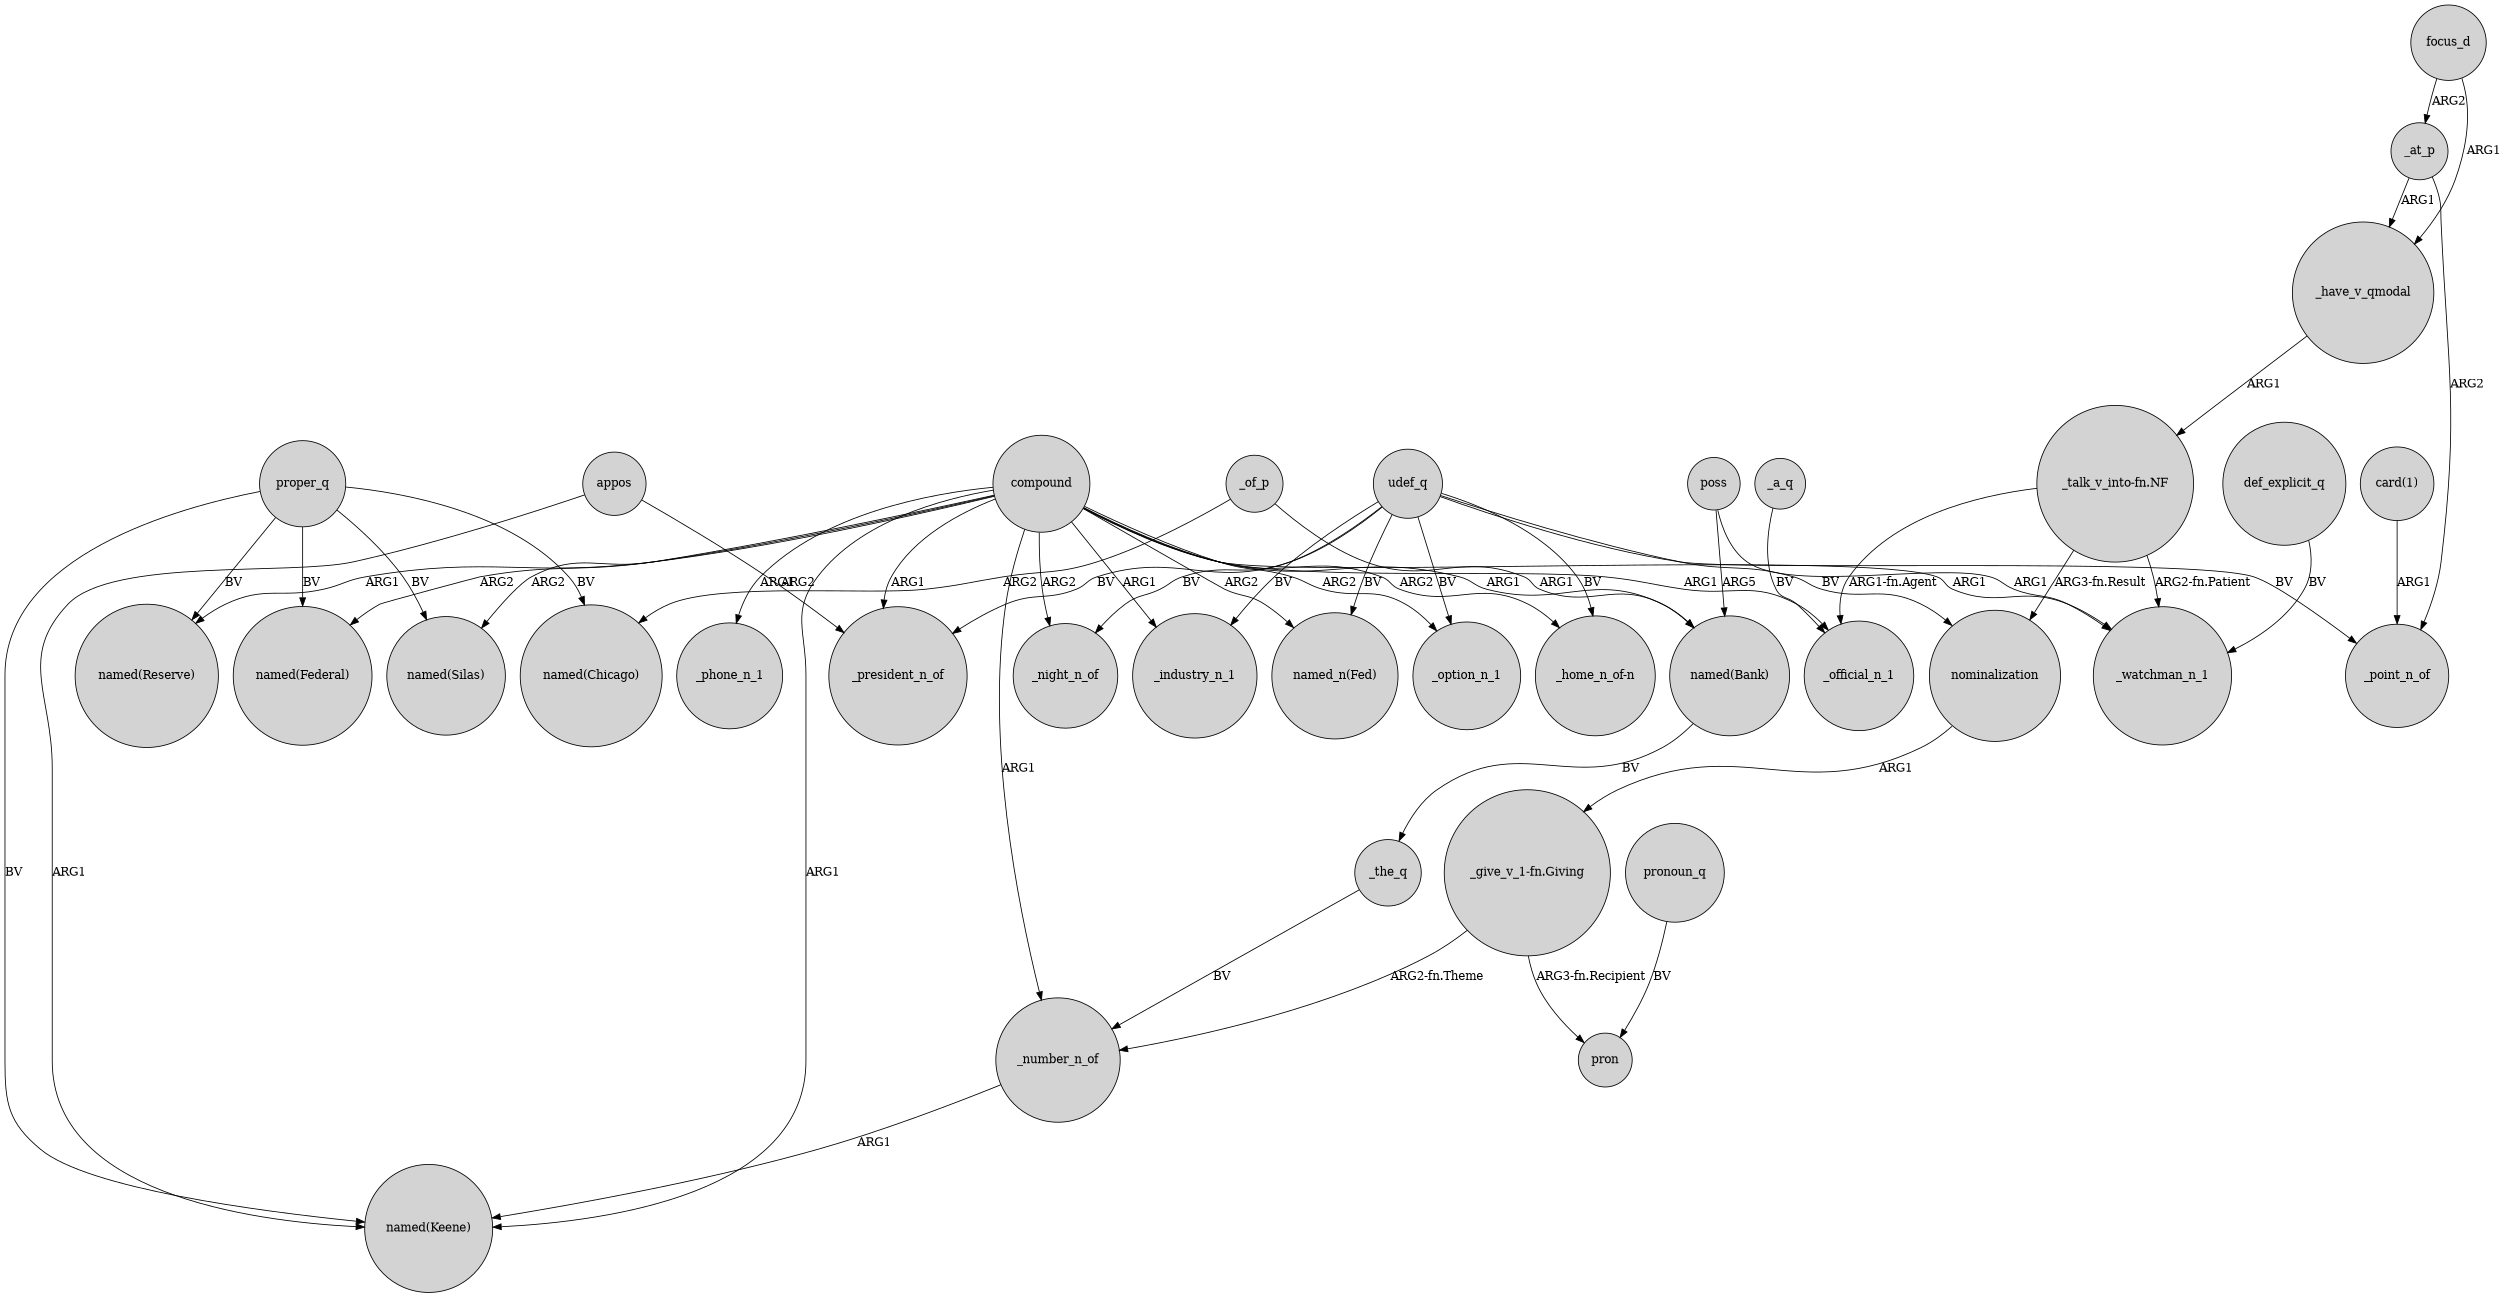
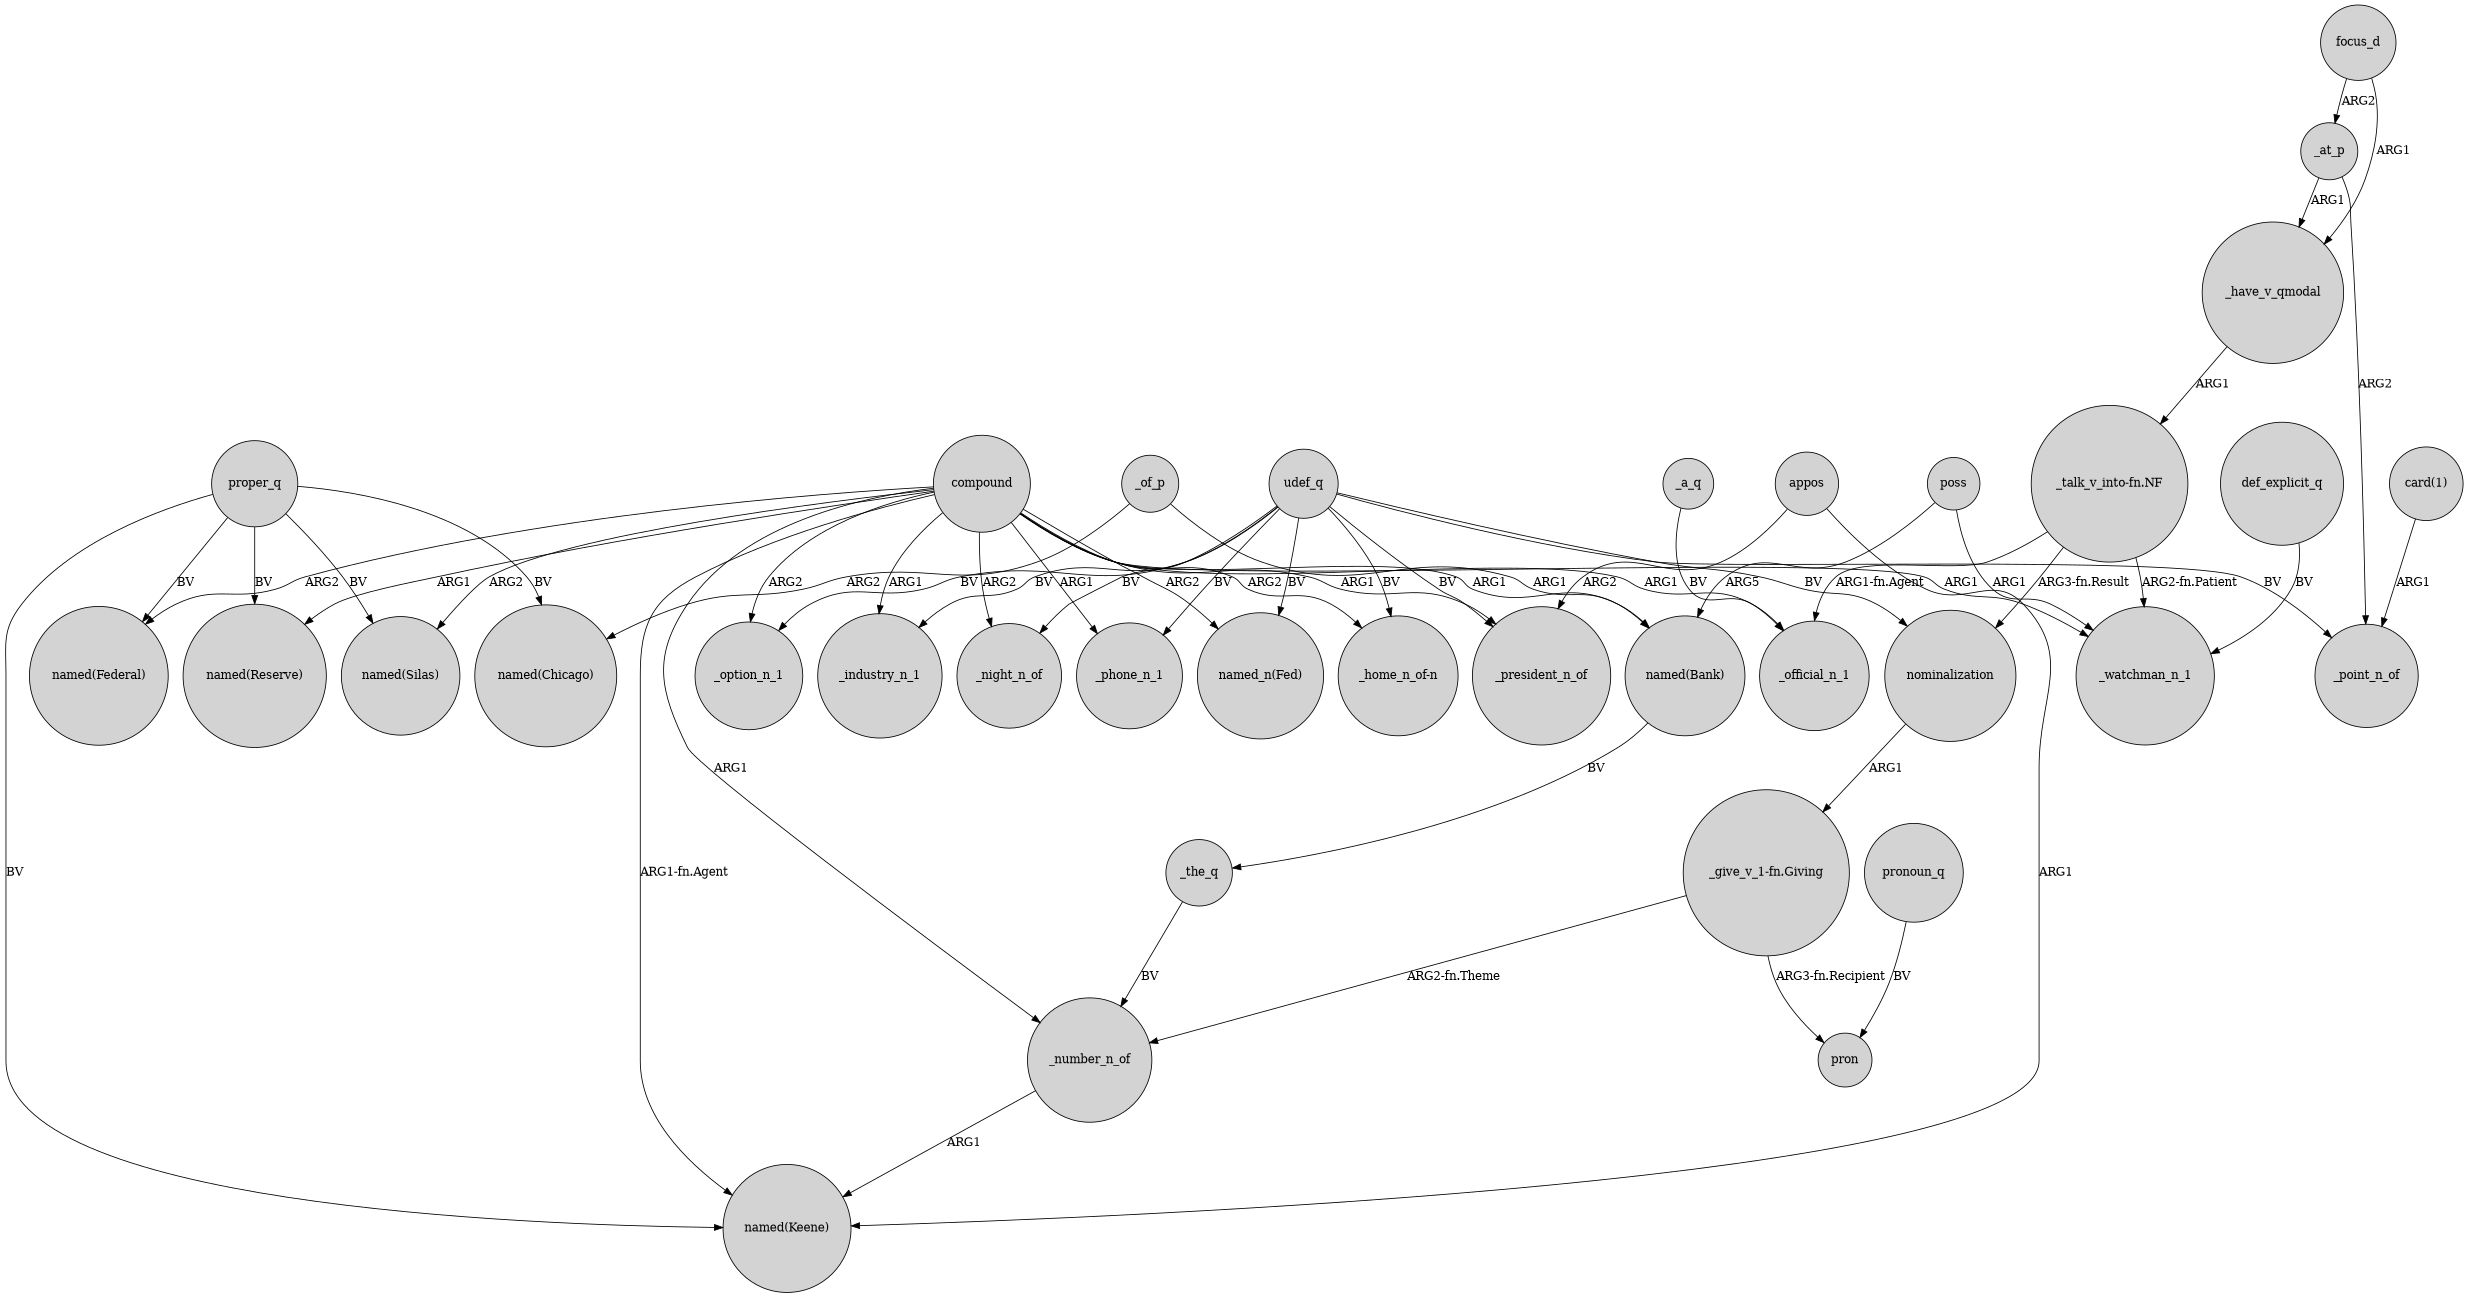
  digraph {
    node [shape=circle style=filled]
    compound
    "named(Reserve)"
    _watchman_n_1
    _number_n_of
    "named(Keene)"
    _option_n_1
    "named(Silas)"
    "named(Bank)"
    _night_n_of
    "named_n(Fed)"
    "_home_n_of-n"
    _industry_n_1
    _phone_n_1
    _official_n_1
    _president_n_of
    "named(Federal)"
    _the_q
    "_talk_v_into-fn.NF"
    nominalization
    "_give_v_1-fn.Giving"
    def_explicit_q
    poss
    _of_p
    "named(Chicago)"
    proper_q
    udef_q
    _point_n_of
    _at_p
    _have_v_qmodal
    focus_d
    appos
    pronoun_q
    pron
    _a_q
    "card(1)"
    compound -> "named(Reserve)" [label=ARG1]
    compound -> _watchman_n_1 [label=ARG1]
    compound -> _number_n_of [label=ARG1]
-   compound -> "named(Keene)" [label=ARG1]
+   compound -> "named(Keene)" [label="ARG1-fn.Agent"]
    compound -> _option_n_1 [label=ARG2]
    compound -> "named(Silas)" [label=ARG2]
    compound -> "named(Bank)" [label=ARG1]
    compound -> _night_n_of [label=ARG2]
    compound -> "named_n(Fed)" [label=ARG2]
    compound -> "_home_n_of-n" [label=ARG2]
    compound -> _industry_n_1 [label=ARG1]
    compound -> _phone_n_1 [label=ARG1]
    compound -> _official_n_1 [label=ARG1]
    compound -> _president_n_of [label=ARG1]
    compound -> "named(Federal)" [label=ARG2]
    _number_n_of -> "named(Keene)" [label=ARG1]
    "named(Bank)" -> _the_q [label=BV]
    _the_q -> _number_n_of [label=BV]
    "_talk_v_into-fn.NF" -> _watchman_n_1 [label="ARG2-fn.Patient"]
    "_talk_v_into-fn.NF" -> _official_n_1 [label="ARG1-fn.Agent"]
    "_talk_v_into-fn.NF" -> nominalization [label="ARG3-fn.Result"]
    nominalization -> "_give_v_1-fn.Giving" [label=ARG1]
    "_give_v_1-fn.Giving" -> _number_n_of [label="ARG2-fn.Theme"]
    "_give_v_1-fn.Giving" -> pron [label="ARG3-fn.Recipient"]
    def_explicit_q -> _watchman_n_1 [label=BV]
    poss -> _watchman_n_1 [label=ARG1]
    poss -> "named(Bank)" [label=ARG5]
    _of_p -> "named(Bank)" [label=ARG1]
    _of_p -> "named(Chicago)" [label=ARG2]
    proper_q -> "named(Reserve)" [label=BV]
    proper_q -> "named(Keene)" [label=BV]
    proper_q -> "named(Silas)" [label=BV]
    proper_q -> "named(Federal)" [label=BV]
    proper_q -> "named(Chicago)" [label=BV]
    udef_q -> _option_n_1 [label=BV]
    udef_q -> _night_n_of [label=BV]
    udef_q -> "named_n(Fed)" [label=BV]
    udef_q -> "_home_n_of-n" [label=BV]
    udef_q -> _industry_n_1 [label=BV]
+   udef_q -> _phone_n_1 [label=BV]
    udef_q -> _president_n_of [label=BV]
    udef_q -> nominalization [label=BV]
    udef_q -> _point_n_of [label=BV]
    _at_p -> _point_n_of [label=ARG2]
    _at_p -> _have_v_qmodal [label=ARG1]
    _have_v_qmodal -> "_talk_v_into-fn.NF" [label=ARG1]
    focus_d -> _at_p [label=ARG2]
    focus_d -> _have_v_qmodal [label=ARG1]
    appos -> "named(Keene)" [label=ARG1]
    appos -> _president_n_of [label=ARG2]
    pronoun_q -> pron [label=BV]
    _a_q -> _official_n_1 [label=BV]
    "card(1)" -> _point_n_of [label=ARG1]
  }
